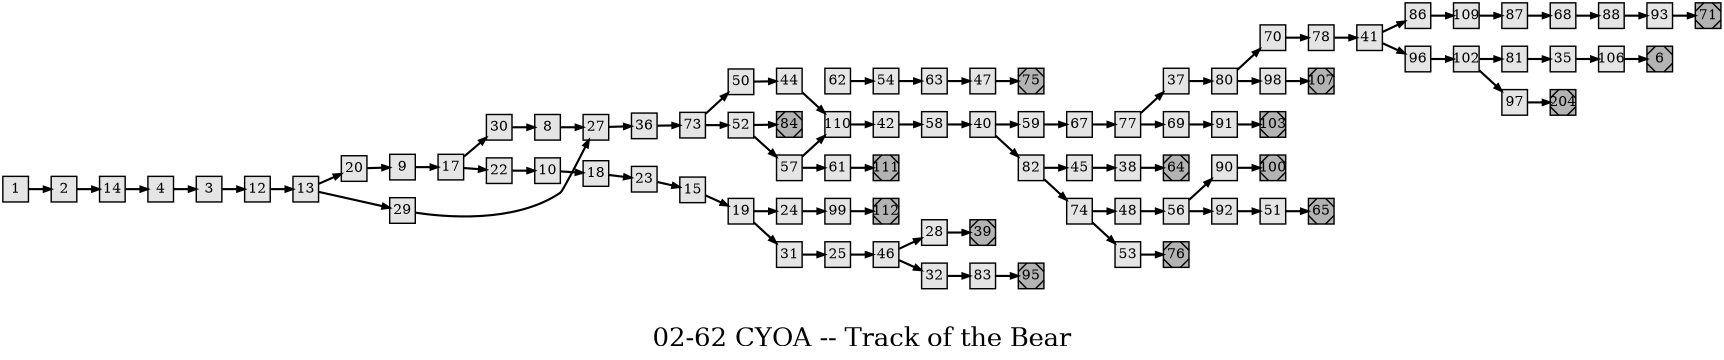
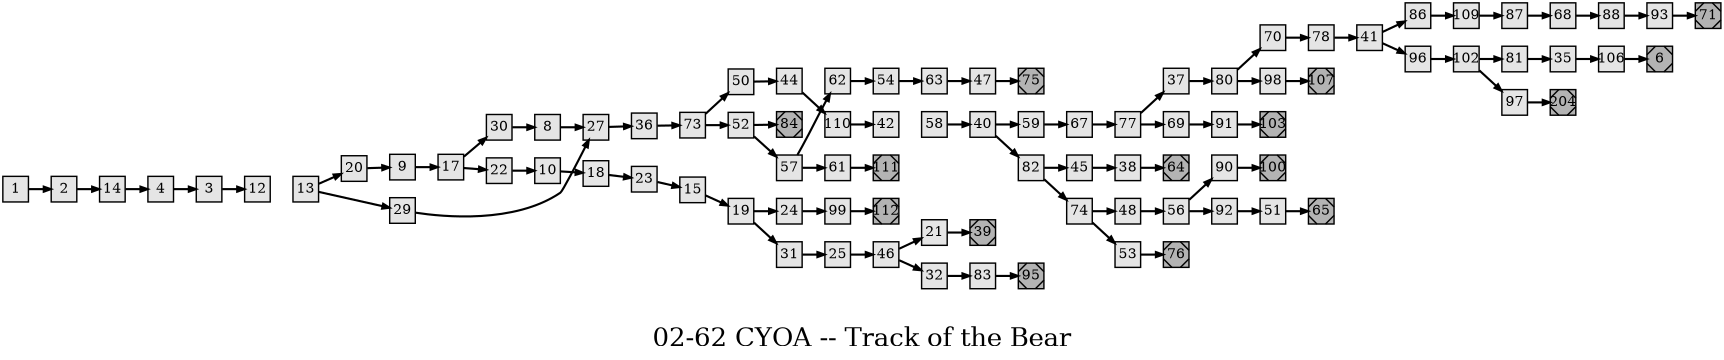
  digraph {
    fontsize=36
    label="02-62 CYOA -- Track of the Bear"
    nodesep=0.35
    ordering=out
    rankdir=LR
    ranksep=0.45
    node [fillcolor=grey90 fixedsize=true fontsize=20 labelfloat=true margin="0,0" penwidth=2 regular=true shape=rect style=filled]
    edge [fontsize=12 labelfloat=true penwidth=3]
    1
    2
    14
    4
    3
    12
    13
    20
    29
    6 [fillcolor=grey70 shape=Msquare]
    27
    36
    8
    73
    17
    30
    22
    9
    10
    18
    23
    15
    19
    24
    31
    99
    25
    112 [fillcolor=grey70 shape=Msquare]
    46
-   28
+   28 [label=21]
    32
    39 [fillcolor=grey70 shape=Msquare]
    83
    50
    52
    95 [fillcolor=grey70 shape=Msquare]
    35
    106
    44
    84 [fillcolor=grey70 shape=Msquare]
    57
    37
    80
    70
    98
    78
    107 [fillcolor=grey70 shape=Msquare]
    64 [fillcolor=grey70 shape=Msquare]
    38
    40
    59
    82
    67
    45
    74
    77
    48
    53
    41
    86
    96
    109
    102
    87
    81
    97
    42
    58
    110
    75 [fillcolor=grey70 shape=Msquare]
    47
    56
    90
    92
    100 [fillcolor=grey70 shape=Msquare]
    51
    65 [fillcolor=grey70 shape=Msquare]
    62
    61
    54
    111 [fillcolor=grey70 shape=Msquare]
    76 [fillcolor=grey70 shape=Msquare]
    63
    69
    91
    88
    93
    68
    71 [fillcolor=grey70 shape=Msquare]
    103 [fillcolor=grey70 shape=Msquare]
    n91 [fillcolor=grey70 label=204 shape=Msquare]
    1 -> 2
    2 -> 14
    14 -> 4
    4 -> 3
    3 -> 12
-   12 -> 13
    13 -> 20
    13 -> 29
    20 -> 9
    29 -> 27
    27 -> 36
    36 -> 73
    8 -> 27
    73 -> 50
    73 -> 52
    17 -> 30
    17 -> 22
    30 -> 8
    22 -> 10
    9 -> 17
    10 -> 18
    18 -> 23
    23 -> 15
    15 -> 19
    19 -> 24
    19 -> 31
    24 -> 99
    31 -> 25
    99 -> 112
    25 -> 46
    46 -> 28
    46 -> 32
    28 -> 39
    32 -> 83
    83 -> 95
    50 -> 44
    52 -> 84
    52 -> 57
    35 -> 106
    106 -> 6
    44 -> 110
-   57 -> 110
+   57 -> 62
    57 -> 61
    37 -> 80
    80 -> 70
    80 -> 98
    70 -> 78
    98 -> 107
    78 -> 41
    38 -> 64
    40 -> 59
    40 -> 82
    59 -> 67
    82 -> 45
    82 -> 74
    67 -> 77
    45 -> 38
    74 -> 48
    74 -> 53
    77 -> 37
    77 -> 69
    48 -> 56
    53 -> 76
    41 -> 86
    41 -> 96
    86 -> 109
    96 -> 102
    109 -> 87
    102 -> 81
    102 -> 97
    87 -> 68
    81 -> 35
    97 -> n91
-   42 -> 58
    58 -> 40
    110 -> 42
    47 -> 75
    56 -> 90
    56 -> 92
    90 -> 100
    92 -> 51
    51 -> 65
    62 -> 54
    61 -> 111
    54 -> 63
    63 -> 47
    69 -> 91
    91 -> 103
    88 -> 93
    93 -> 71
    68 -> 88
  }
